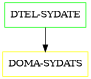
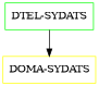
  digraph {
    node [shape=box]
-   "DTEL-SYDATE" [color=green]
+   "DTEL-SYDATE" [color=green label="DTEL-SYDATS"]
    "DOMA-SYDATS" [color=yellow]
    "DTEL-SYDATE" -> "DOMA-SYDATS"
  }
